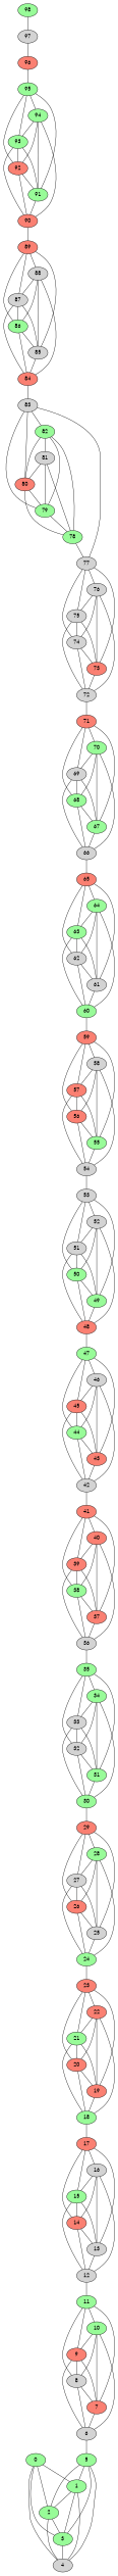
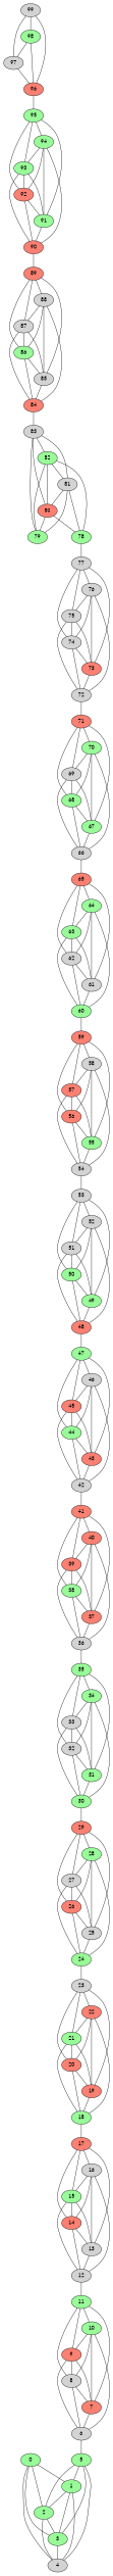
  graph {
    fontname=Lato
    node [fillcolor=palegreen fontname=Lato style=filled]
    edge [fontname=Lato]
    n1 [label=0]
    n2 [label=1]
    n3 [label=2]
    n4 [label=3]
    n5 [fillcolor=lightgrey label=4]
    n6 [label=5]
    n7 [fillcolor=lightgrey label=6]
    n8 [fillcolor=salmon label=7]
    n9 [fillcolor=lightgrey label=8]
    n10 [fillcolor=salmon label=9]
    n11 [label=10]
    n12 [label=11]
    n13 [fillcolor=lightgrey label=12]
    n14 [fillcolor=lightgrey label=13]
    n15 [fillcolor=salmon label=14]
    n16 [label=15]
    n17 [fillcolor=lightgrey label=16]
    n18 [fillcolor=salmon label=17]
    n19 [label=18]
    n20 [fillcolor=salmon label=19]
    n21 [fillcolor=salmon label=20]
    n22 [label=21]
    n23 [fillcolor=salmon label=22]
-   n24 [fillcolor=salmon label=23]
+   n24 [fillcolor=lightgrey label=23]
    n25 [label=24]
    n26 [fillcolor=lightgrey label=25]
    n27 [fillcolor=salmon label=26]
    n28 [fillcolor=lightgrey label=27]
    n29 [label=28]
    n30 [fillcolor=salmon label=29]
    n31 [label=30]
    n32 [label=31]
    n33 [fillcolor=lightgrey label=32]
    n34 [fillcolor=lightgrey label=33]
    n35 [label=34]
    n36 [label=35]
    n37 [fillcolor=lightgrey label=36]
    n38 [fillcolor=salmon label=37]
    n39 [label=38]
    n40 [fillcolor=salmon label=39]
    n41 [fillcolor=salmon label=40]
    n42 [fillcolor=salmon label=41]
    n43 [fillcolor=lightgrey label=42]
    n44 [fillcolor=salmon label=43]
    n45 [label=44]
    n46 [fillcolor=salmon label=45]
    n47 [fillcolor=lightgrey label=46]
    n48 [label=47]
    n49 [fillcolor=salmon label=48]
    n50 [label=49]
    n51 [label=50]
    n52 [fillcolor=lightgrey label=51]
    n53 [fillcolor=lightgrey label=52]
    n54 [fillcolor=lightgrey label=53]
    n55 [fillcolor=lightgrey label=54]
    n56 [label=55]
    n57 [fillcolor=salmon label=56]
    n58 [fillcolor=salmon label=57]
    n59 [fillcolor=lightgrey label=58]
    n60 [fillcolor=salmon label=59]
    n61 [label=60]
    n62 [fillcolor=lightgrey label=61]
    n63 [fillcolor=lightgrey label=62]
    n64 [label=63]
    n65 [label=64]
    n66 [fillcolor=salmon label=65]
    n67 [fillcolor=lightgrey label=66]
    n68 [label=67]
    n69 [label=68]
    n70 [fillcolor=lightgrey label=69]
    n71 [label=70]
    n72 [fillcolor=salmon label=71]
    n73 [fillcolor=lightgrey label=72]
    n74 [fillcolor=salmon label=73]
    n75 [fillcolor=lightgrey label=74]
    n76 [fillcolor=lightgrey label=75]
    n77 [fillcolor=lightgrey label=76]
    n78 [fillcolor=lightgrey label=77]
    n79 [label=78]
    n80 [label=79]
    n81 [fillcolor=salmon label=80]
    n82 [fillcolor=lightgrey label=81]
    n83 [label=82]
    n84 [fillcolor=lightgrey label=83]
    n85 [fillcolor=salmon label=84]
    n86 [fillcolor=lightgrey label=85]
    n87 [label=86]
    n88 [fillcolor=lightgrey label=87]
    n89 [fillcolor=lightgrey label=88]
    n90 [fillcolor=salmon label=89]
    n91 [fillcolor=salmon label=90]
    n92 [label=91]
    n93 [fillcolor=salmon label=92]
    n94 [label=93]
    n95 [label=94]
    n96 [label=95]
    n97 [fillcolor=salmon label=96]
    n98 [fillcolor=lightgrey label=97]
    n99 [label=98]
+   n100 [fillcolor=lightgrey label=99]
    n1 -- n2
    n1 -- n3
    n1 -- n4
    n1 -- n5
    n2 -- n3
    n2 -- n4
    n2 -- n5
    n3 -- n4
    n3 -- n5
    n4 -- n5
    n6 -- n2
    n6 -- n3
    n6 -- n4
    n6 -- n5
    n7 -- n6
    n8 -- n7
    n9 -- n7
    n9 -- n8
    n10 -- n7
    n10 -- n8
    n10 -- n9
    n11 -- n7
    n11 -- n8
    n11 -- n9
    n11 -- n10
    n12 -- n8
    n12 -- n9
    n12 -- n10
    n12 -- n11
    n13 -- n12
    n14 -- n13
    n15 -- n13
    n15 -- n14
    n16 -- n13
    n16 -- n14
    n16 -- n15
    n17 -- n13
    n17 -- n14
    n17 -- n15
    n17 -- n16
    n18 -- n14
    n18 -- n15
    n18 -- n16
    n18 -- n17
    n19 -- n18
    n20 -- n19
    n21 -- n19
    n21 -- n20
    n22 -- n19
    n22 -- n20
    n22 -- n21
    n23 -- n19
    n23 -- n20
    n23 -- n21
    n23 -- n22
    n24 -- n20
    n24 -- n21
    n24 -- n22
    n24 -- n23
    n25 -- n24
    n26 -- n25
    n27 -- n25
    n27 -- n26
    n28 -- n25
    n28 -- n26
    n28 -- n27
    n29 -- n25
    n29 -- n26
    n29 -- n27
    n29 -- n28
    n30 -- n26
    n30 -- n27
    n30 -- n28
    n30 -- n29
    n31 -- n30
    n32 -- n31
    n33 -- n31
    n33 -- n32
    n34 -- n31
    n34 -- n32
    n34 -- n33
    n35 -- n31
    n35 -- n32
    n35 -- n33
    n35 -- n34
    n36 -- n32
    n36 -- n33
    n36 -- n34
    n36 -- n35
    n37 -- n36
    n38 -- n37
    n39 -- n37
    n39 -- n38
    n40 -- n37
    n40 -- n38
    n40 -- n39
    n41 -- n37
    n41 -- n38
    n41 -- n39
    n41 -- n40
    n42 -- n38
    n42 -- n39
    n42 -- n40
    n42 -- n41
    n43 -- n42
    n44 -- n43
    n45 -- n43
    n45 -- n44
    n46 -- n43
    n46 -- n44
    n46 -- n45
    n47 -- n43
    n47 -- n44
    n47 -- n45
    n47 -- n46
    n48 -- n44
    n48 -- n45
    n48 -- n46
    n48 -- n47
    n49 -- n48
    n50 -- n49
    n51 -- n49
    n51 -- n50
    n52 -- n49
    n52 -- n50
    n52 -- n51
    n53 -- n49
    n53 -- n50
    n53 -- n51
    n53 -- n52
    n54 -- n50
    n54 -- n51
    n54 -- n52
    n54 -- n53
    n55 -- n54
    n56 -- n55
    n57 -- n55
    n57 -- n56
    n58 -- n55
    n58 -- n56
    n58 -- n57
    n59 -- n55
    n59 -- n56
    n59 -- n57
    n59 -- n58
    n60 -- n56
    n60 -- n57
    n60 -- n58
    n60 -- n59
    n61 -- n60
    n62 -- n61
    n63 -- n61
    n63 -- n62
    n64 -- n61
    n64 -- n62
    n64 -- n63
    n65 -- n61
    n65 -- n62
    n65 -- n63
    n65 -- n64
    n66 -- n62
    n66 -- n63
    n66 -- n64
    n66 -- n65
    n67 -- n66
    n68 -- n67
    n69 -- n67
    n69 -- n68
    n70 -- n67
    n70 -- n68
    n70 -- n69
    n71 -- n67
    n71 -- n68
    n71 -- n69
    n71 -- n70
    n72 -- n68
    n72 -- n69
    n72 -- n70
    n72 -- n71
    n73 -- n72
    n74 -- n73
    n75 -- n73
    n75 -- n74
    n76 -- n73
    n76 -- n74
    n76 -- n75
    n77 -- n73
    n77 -- n74
    n77 -- n75
    n77 -- n76
    n78 -- n74
    n78 -- n75
    n78 -- n76
    n78 -- n77
    n79 -- n78
-   n80 -- n79
    n81 -- n79
    n81 -- n80
    n82 -- n79
    n82 -- n80
    n82 -- n81
    n83 -- n79
    n83 -- n80
    n83 -- n81
    n83 -- n82
    n84 -- n80
    n84 -- n81
-   n84 -- n78
+   n84 -- n82
    n84 -- n83
    n85 -- n84
    n86 -- n85
    n87 -- n85
    n87 -- n86
    n88 -- n85
    n88 -- n86
    n88 -- n87
    n89 -- n85
    n89 -- n86
    n89 -- n87
    n89 -- n88
    n90 -- n86
    n90 -- n87
    n90 -- n88
    n90 -- n89
    n91 -- n90
    n92 -- n91
    n93 -- n91
    n93 -- n92
    n94 -- n91
    n94 -- n92
    n94 -- n93
    n95 -- n91
    n95 -- n92
    n95 -- n93
    n95 -- n94
    n96 -- n92
    n96 -- n93
    n96 -- n94
    n96 -- n95
    n97 -- n96
    n98 -- n97
+   n99 -- n97
    n99 -- n98
+   n100 -- n97
+   n100 -- n98
+   n100 -- n99
  }
